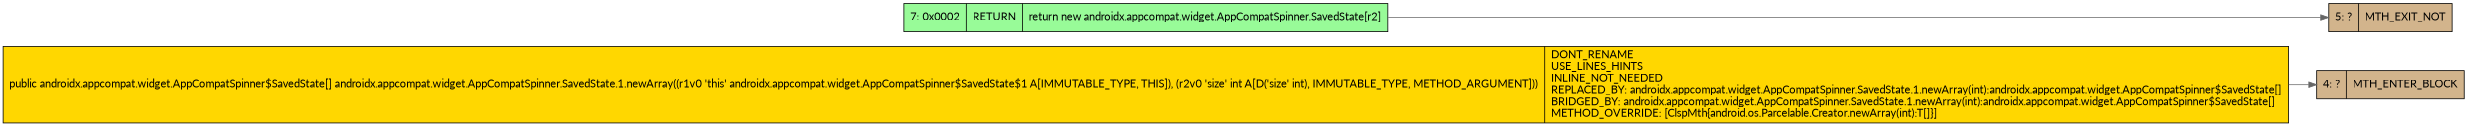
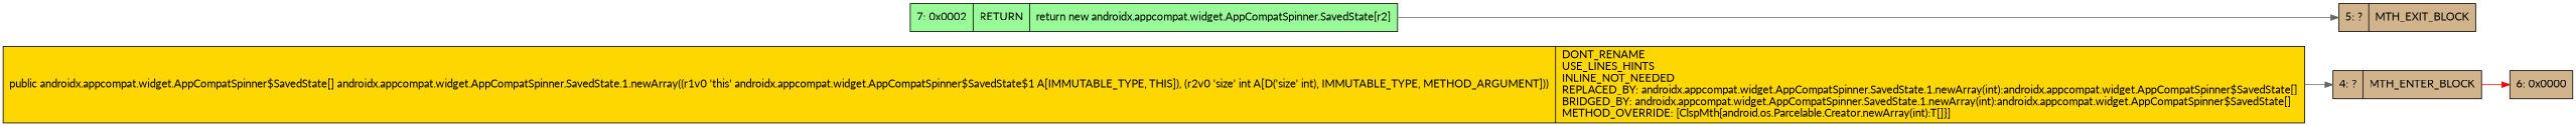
  digraph {
    fontname=Lato
    rankdir=LR
    node [fillcolor=tan fontname=Lato shape=record style=filled]
    edge [color=gray40 fontname=Lato]
    n1 [label="{4\:\ ?|MTH_ENTER_BLOCK\l}"]
+   n2 [label="{6\:\ 0x0000}"]
    n3 [fillcolor=palegreen label="{7\:\ 0x0002|RETURN\l|return new androidx.appcompat.widget.AppCompatSpinner.SavedState[r2]\l}"]
-   n4 [label="{5\:\ ?|MTH_EXIT_NOT\l}"]
+   n4 [label="{5\:\ ?|MTH_EXIT_BLOCK\l}"]
    n5 [fillcolor=gold label="{public androidx.appcompat.widget.AppCompatSpinner$SavedState[] androidx.appcompat.widget.AppCompatSpinner.SavedState.1.newArray((r1v0 'this' androidx.appcompat.widget.AppCompatSpinner$SavedState$1 A[IMMUTABLE_TYPE, THIS]), (r2v0 'size' int A[D('size' int), IMMUTABLE_TYPE, METHOD_ARGUMENT]))  | DONT_RENAME\lUSE_LINES_HINTS\lINLINE_NOT_NEEDED\lREPLACED_BY: androidx.appcompat.widget.AppCompatSpinner.SavedState.1.newArray(int):androidx.appcompat.widget.AppCompatSpinner$SavedState[]\lBRIDGED_BY: androidx.appcompat.widget.AppCompatSpinner.SavedState.1.newArray(int):androidx.appcompat.widget.AppCompatSpinner$SavedState[]\lMETHOD_OVERRIDE: [ClspMth\{android.os.Parcelable.Creator.newArray(int):T[]\}]\l}"]
+   n1 -> n2 [color=red]
    n3 -> n4
    n5 -> n1
  }
